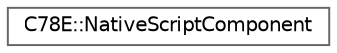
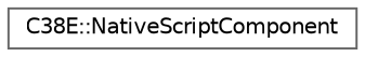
  digraph {
    rankdir=LR
-   n1 [color=grey40 fillcolor=white fontname=Helvetica fontsize=10 height=0.2 label="C78E::NativeScriptComponent" shape=box style=filled width=0.4]
+   n1 [color=grey40 fillcolor=white fontname=Helvetica fontsize=10 height=0.2 label="C38E::NativeScriptComponent" shape=box style=filled width=0.4]
  }
